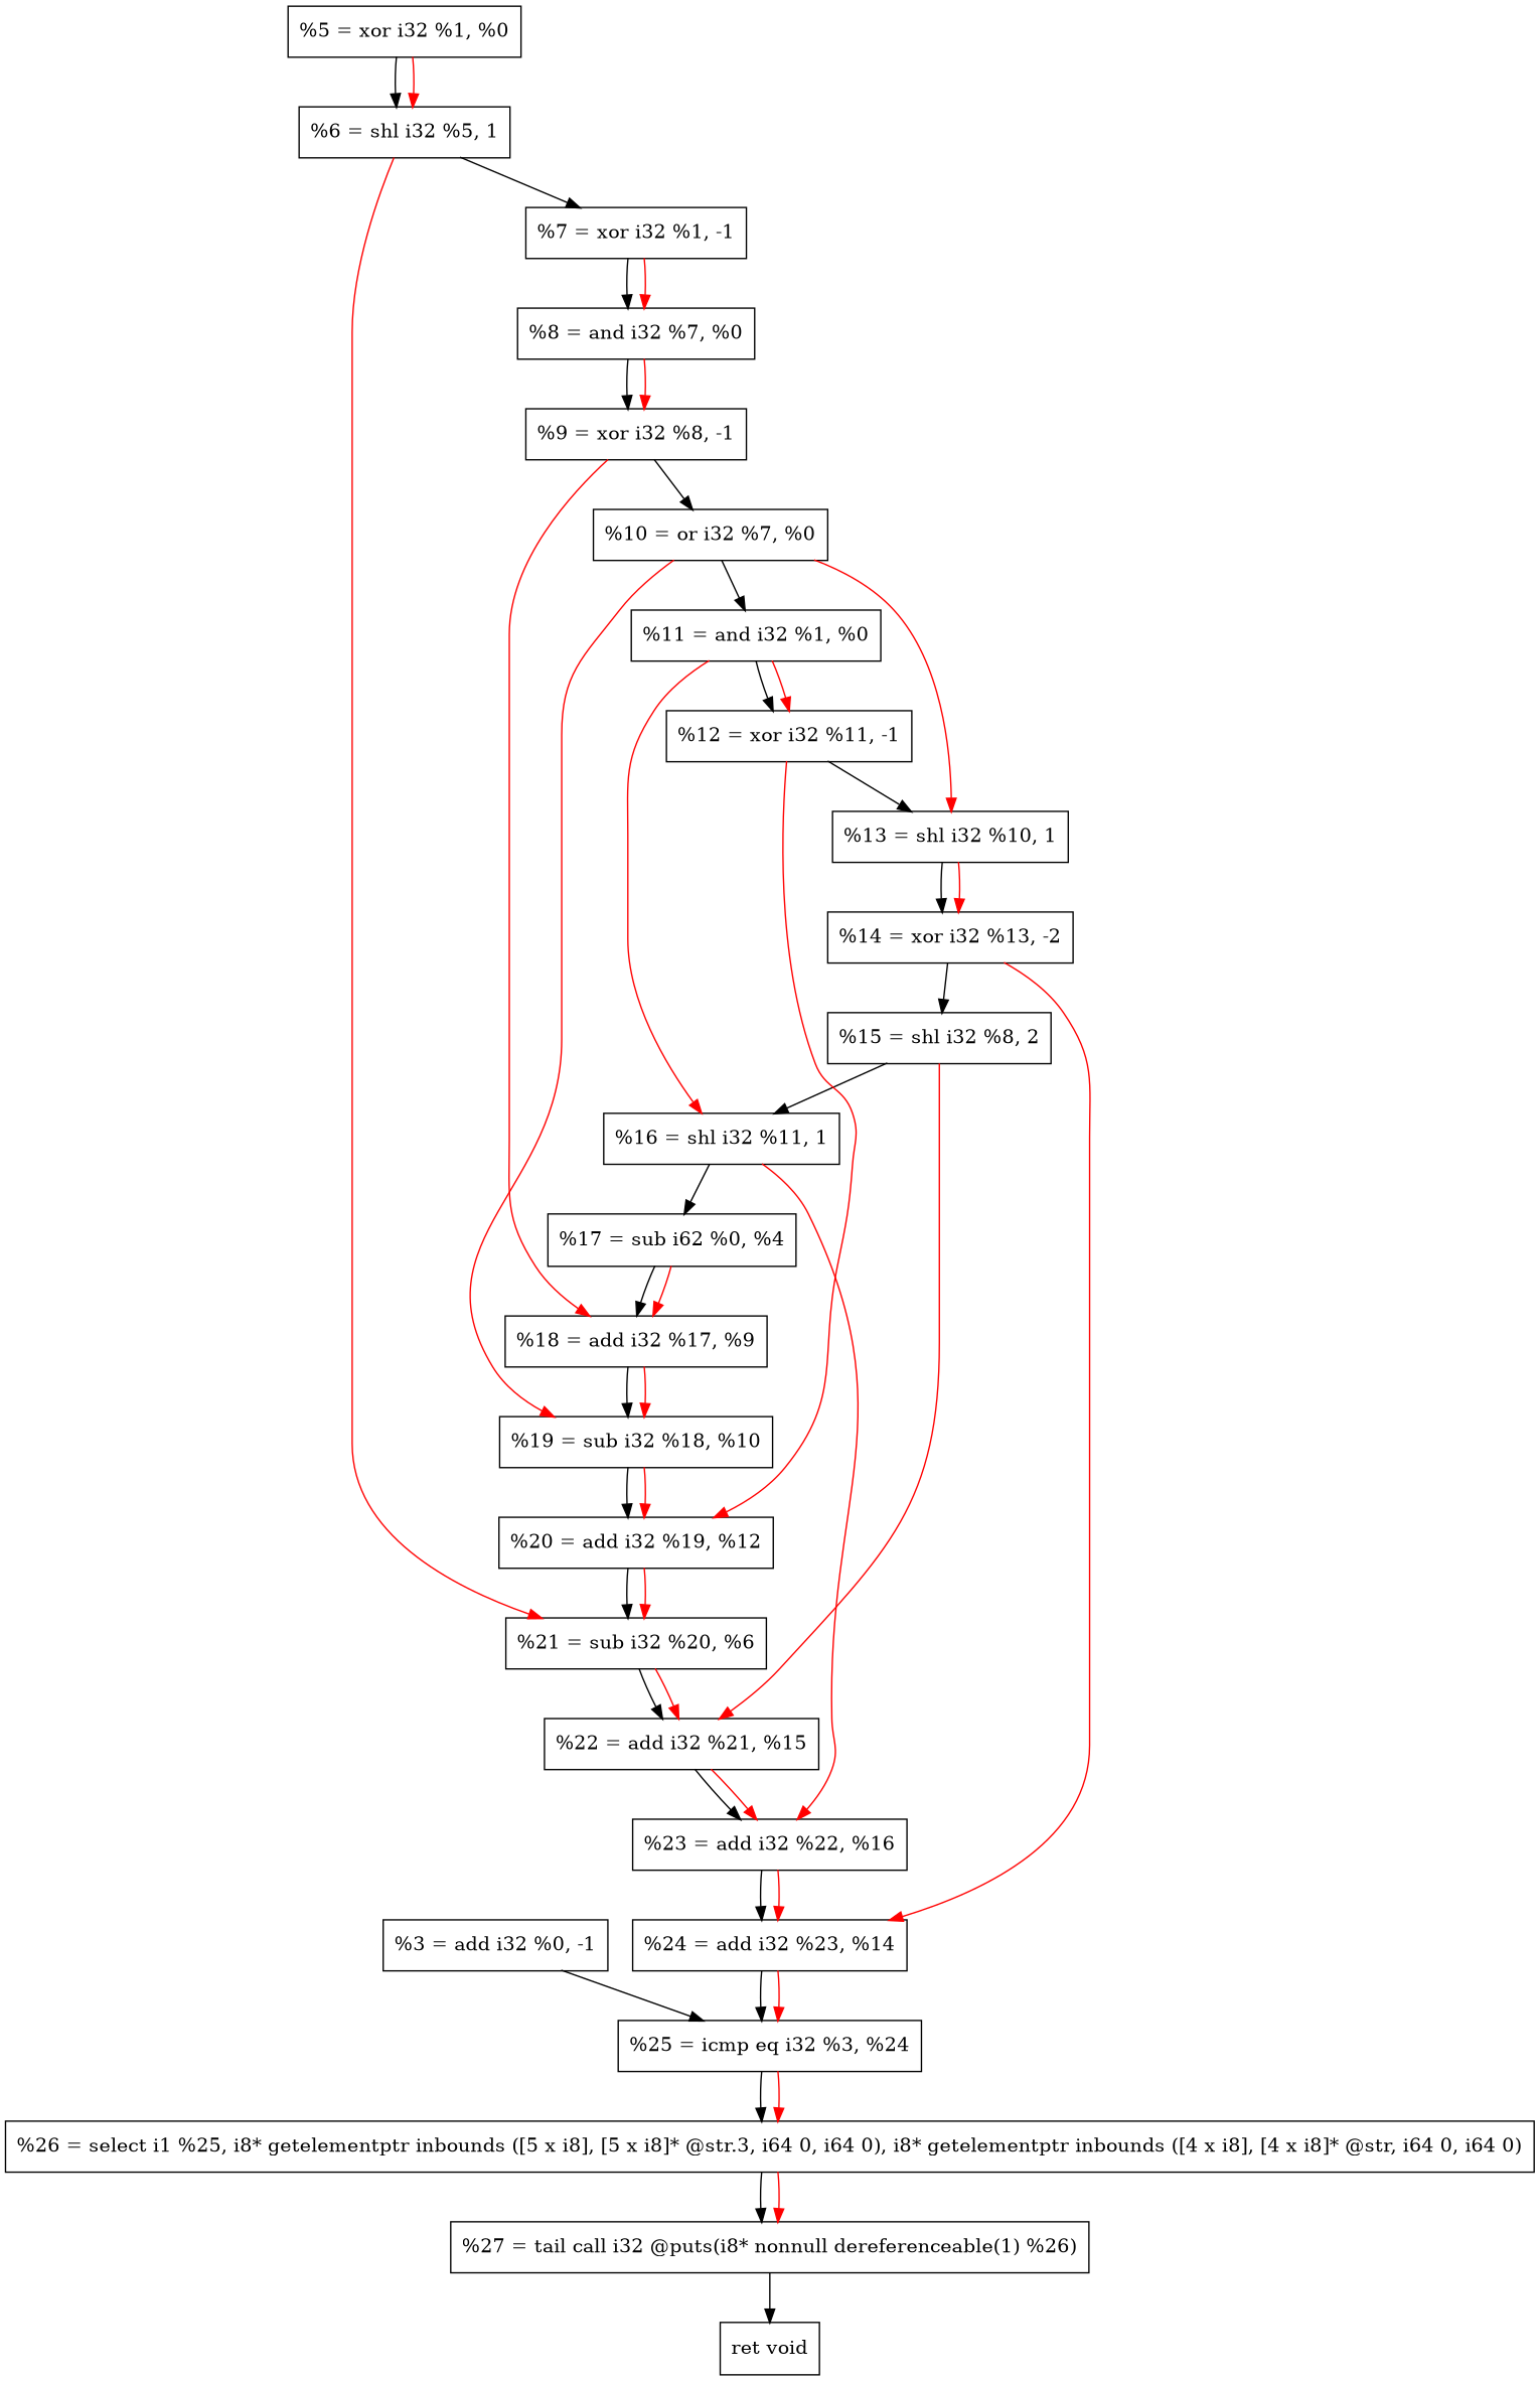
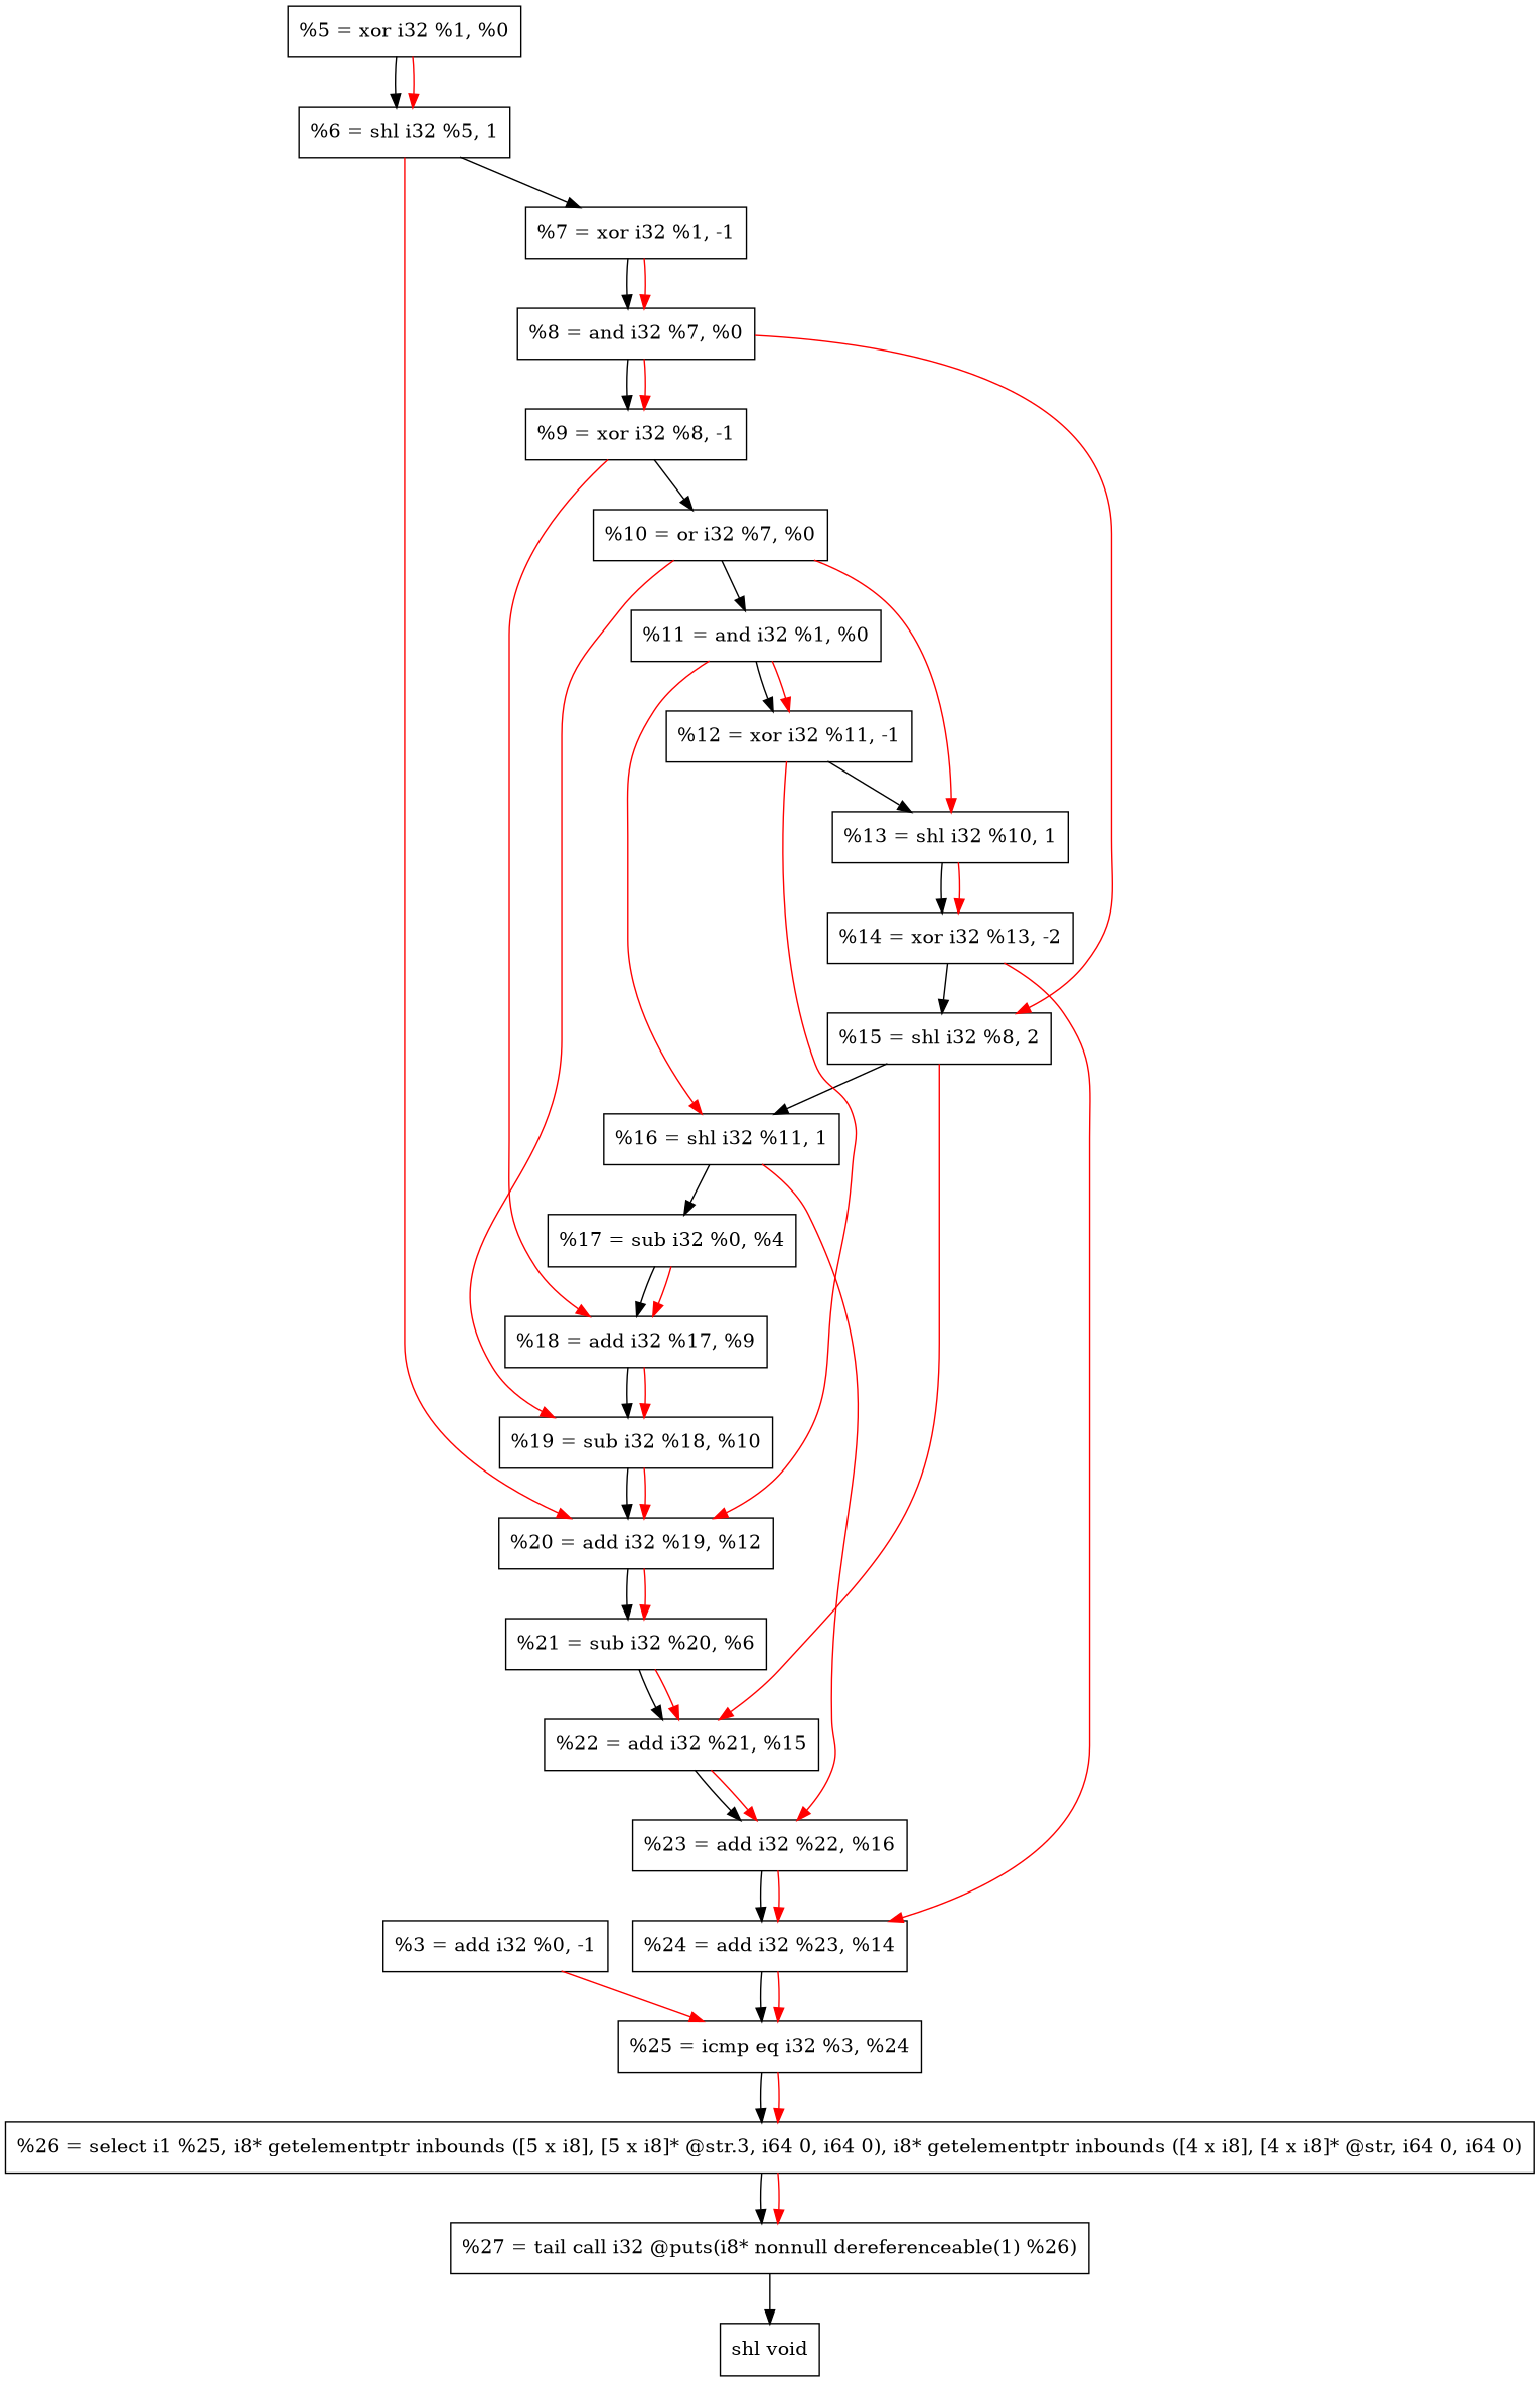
  digraph {
    node [shape=record]
    edge [color=red]
    n1 [label="  %3 = add i32 %0, -1"]
    n2 [label="  %25 = icmp eq i32 %3, %24"]
    n3 [label="  %26 = select i1 %25, i8* getelementptr inbounds ([5 x i8], [5 x i8]* @str.3, i64 0, i64 0), i8* getelementptr inbounds ([4 x i8], [4 x i8]* @str, i64 0, i64 0)"]
    n4 [label="  %5 = xor i32 %1, %0"]
    n5 [label="  %6 = shl i32 %5, 1"]
-   n6 [label="%17 = sub i62 %0, %4"]
+   n6 [label="  %17 = sub i32 %0, %4"]
    n7 [label="  %18 = add i32 %17, %9"]
    n8 [label="  %7 = xor i32 %1, -1"]
    n9 [label="  %21 = sub i32 %20, %6"]
    n10 [label="  %8 = and i32 %7, %0"]
    n11 [label="  %22 = add i32 %21, %15"]
    n12 [label="  %9 = xor i32 %8, -1"]
    n13 [label="  %15 = shl i32 %8, 2"]
    n14 [label="  %10 = or i32 %7, %0"]
    n15 [label="  %11 = and i32 %1, %0"]
    n16 [label="  %13 = shl i32 %10, 1"]
    n17 [label="  %19 = sub i32 %18, %10"]
    n18 [label="  %16 = shl i32 %11, 1"]
    n19 [label="  %12 = xor i32 %11, -1"]
    n20 [label="  %14 = xor i32 %13, -2"]
    n21 [label="  %20 = add i32 %19, %12"]
    n22 [label="  %23 = add i32 %22, %16"]
    n23 [label="  %24 = add i32 %23, %14"]
    n24 [label="  %27 = tail call i32 @puts(i8* nonnull dereferenceable(1) %26)"]
-   n25 [label="  ret void"]
-   n1 -> n2 [color=black]
+   n25 [label="shl void"]
+   n1 -> n2
    n2 -> n3 [color=""]
    n2 -> n3
    n3 -> n24 [color=""]
    n3 -> n24
    n4 -> n5 [color=""]
    n4 -> n5
    n5 -> n8 [color=""]
-   n5 -> n9
+   n5 -> n21
    n6 -> n7 [color=""]
    n6 -> n7
    n7 -> n17 [color=""]
    n7 -> n17
    n8 -> n10 [color=""]
    n8 -> n10
    n9 -> n11 [color=""]
    n9 -> n11
    n10 -> n12 [color=""]
    n10 -> n12
+   n10 -> n13
    n11 -> n22 [color=""]
    n11 -> n22
    n12 -> n7
    n12 -> n14 [color=""]
    n13 -> n11
    n13 -> n18 [color=""]
    n14 -> n15 [color=""]
    n14 -> n16
    n14 -> n17
    n15 -> n18
    n15 -> n19 [color=""]
    n15 -> n19
    n16 -> n20 [color=""]
    n16 -> n20
    n17 -> n21 [color=""]
    n17 -> n21
    n18 -> n6 [color=""]
    n18 -> n22
    n19 -> n16 [color=""]
    n19 -> n21
    n20 -> n13 [color=""]
    n20 -> n23
    n21 -> n9 [color=""]
    n21 -> n9
    n22 -> n23 [color=""]
    n22 -> n23
    n23 -> n2 [color=""]
    n23 -> n2
    n24 -> n25 [color=""]
  }
